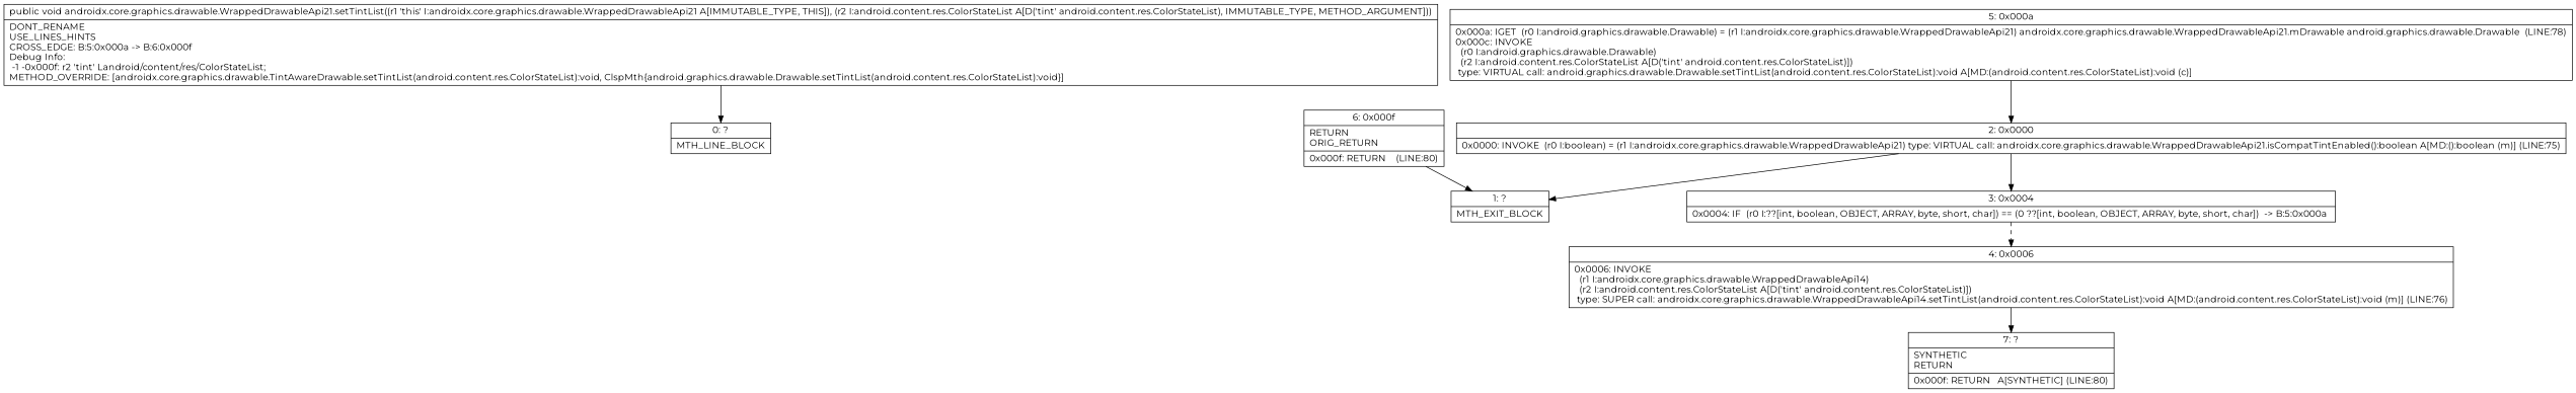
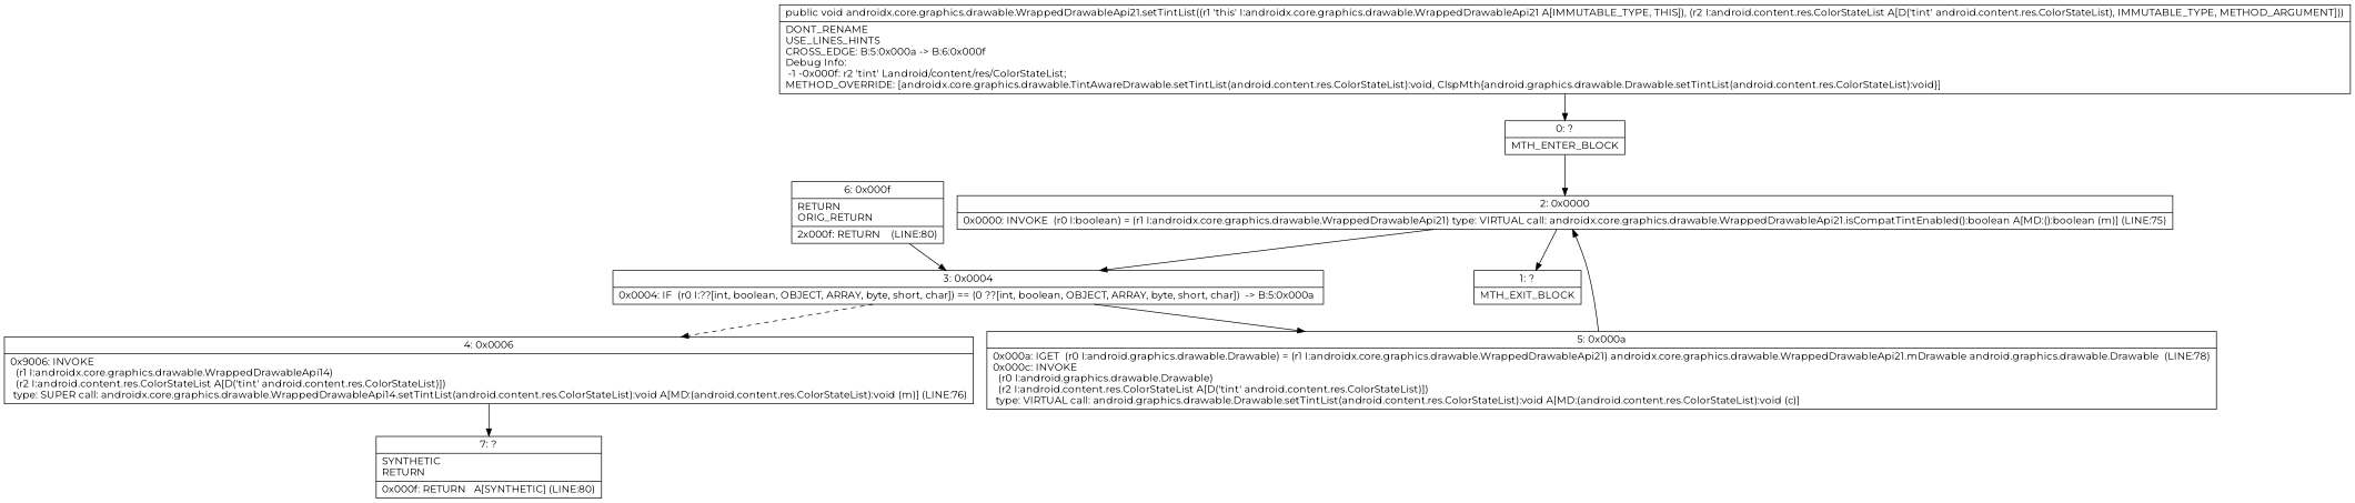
  digraph {
    fontname=Montserrat
    node [fontname=Montserrat shape=record]
    edge [fontname=Montserrat]
-   n1 [label="{0\:\ ?|MTH_LINE_BLOCK\l}"]
+   n1 [label="{0\:\ ?|MTH_ENTER_BLOCK\l}"]
    n2 [label="{2\:\ 0x0000|0x0000: INVOKE  (r0 I:boolean) = (r1 I:androidx.core.graphics.drawable.WrappedDrawableApi21) type: VIRTUAL call: androidx.core.graphics.drawable.WrappedDrawableApi21.isCompatTintEnabled():boolean A[MD:():boolean (m)] (LINE:75)\l}"]
    n3 [label="{3\:\ 0x0004|0x0004: IF  (r0 I:??[int, boolean, OBJECT, ARRAY, byte, short, char]) == (0 ??[int, boolean, OBJECT, ARRAY, byte, short, char])  \-\> B:5:0x000a \l}"]
    n4 [label="{1\:\ ?|MTH_EXIT_BLOCK\l}"]
-   n5 [label="{4\:\ 0x0006|0x0006: INVOKE  \l  (r1 I:androidx.core.graphics.drawable.WrappedDrawableApi14)\l  (r2 I:android.content.res.ColorStateList A[D('tint' android.content.res.ColorStateList)])\l type: SUPER call: androidx.core.graphics.drawable.WrappedDrawableApi14.setTintList(android.content.res.ColorStateList):void A[MD:(android.content.res.ColorStateList):void (m)] (LINE:76)\l}"]
+   n5 [label="{4\:\ 0x0006|0x9006: INVOKE  \l  (r1 I:androidx.core.graphics.drawable.WrappedDrawableApi14)\l  (r2 I:android.content.res.ColorStateList A[D('tint' android.content.res.ColorStateList)])\l type: SUPER call: androidx.core.graphics.drawable.WrappedDrawableApi14.setTintList(android.content.res.ColorStateList):void A[MD:(android.content.res.ColorStateList):void (m)] (LINE:76)\l}"]
    n6 [label="{5\:\ 0x000a|0x000a: IGET  (r0 I:android.graphics.drawable.Drawable) = (r1 I:androidx.core.graphics.drawable.WrappedDrawableApi21) androidx.core.graphics.drawable.WrappedDrawableApi21.mDrawable android.graphics.drawable.Drawable  (LINE:78)\l0x000c: INVOKE  \l  (r0 I:android.graphics.drawable.Drawable)\l  (r2 I:android.content.res.ColorStateList A[D('tint' android.content.res.ColorStateList)])\l type: VIRTUAL call: android.graphics.drawable.Drawable.setTintList(android.content.res.ColorStateList):void A[MD:(android.content.res.ColorStateList):void (c)]\l}"]
    n7 [label="{7\:\ ?|SYNTHETIC\lRETURN\l|0x000f: RETURN   A[SYNTHETIC] (LINE:80)\l}"]
-   n8 [label="{6\:\ 0x000f|RETURN\lORIG_RETURN\l|0x000f: RETURN    (LINE:80)\l}"]
+   n8 [label="{6\:\ 0x000f|RETURN\lORIG_RETURN\l|2x000f: RETURN    (LINE:80)\l}"]
    n9 [label="{public void androidx.core.graphics.drawable.WrappedDrawableApi21.setTintList((r1 'this' I:androidx.core.graphics.drawable.WrappedDrawableApi21 A[IMMUTABLE_TYPE, THIS]), (r2 I:android.content.res.ColorStateList A[D('tint' android.content.res.ColorStateList), IMMUTABLE_TYPE, METHOD_ARGUMENT]))  | DONT_RENAME\lUSE_LINES_HINTS\lCROSS_EDGE: B:5:0x000a \-\> B:6:0x000f\lDebug Info:\l  \-1 \-0x000f: r2 'tint' Landroid\/content\/res\/ColorStateList;\lMETHOD_OVERRIDE: [androidx.core.graphics.drawable.TintAwareDrawable.setTintList(android.content.res.ColorStateList):void, ClspMth\{android.graphics.drawable.Drawable.setTintList(android.content.res.ColorStateList):void\}]\l}"]
+   n1 -> n2
    n2 -> n3
    n2 -> n4
    n3 -> n5 [style=dashed]
+   n3 -> n6
    n5 -> n7
    n6 -> n2
-   n8 -> n4
+   n8 -> n3
    n9 -> n1
  }
